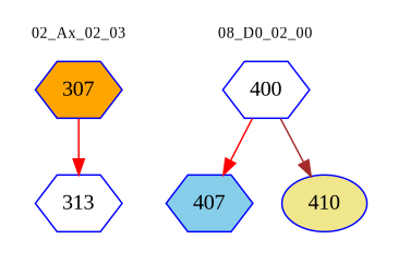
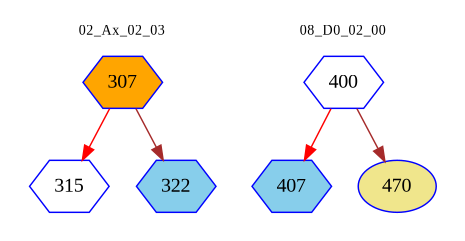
  digraph {
    fontname="Liberation Serif"
    node [color=blue fillcolor=white fontname="Liberation Serif" shape=hexagon style=filled]
    edge [color=red fontname="Liberation Serif"]
    n1 [fillcolor=orange label=307]
-   n2 [label=313]
+   n2 [label=315]
+   n3 [fillcolor=skyblue label=322]
    n4 [label=400]
    n5 [fillcolor=skyblue label=407]
-   n6 [fillcolor=khaki label=410 shape=ellipse]
+   n6 [fillcolor=khaki label=470 shape=ellipse]
    subgraph cluster_1 {
      color=white
      fontsize=10
      label="02_Ax_02_03"
      n1
      n2
+     n3
    }
    subgraph cluster_2 {
      color=white
      fontsize=10
      label="08_D0_02_00"
      n4
      n5
      n6
    }
    n1 -> n2
+   n1 -> n3 [color=brown]
    n4 -> n5
    n4 -> n6 [color=brown]
  }
